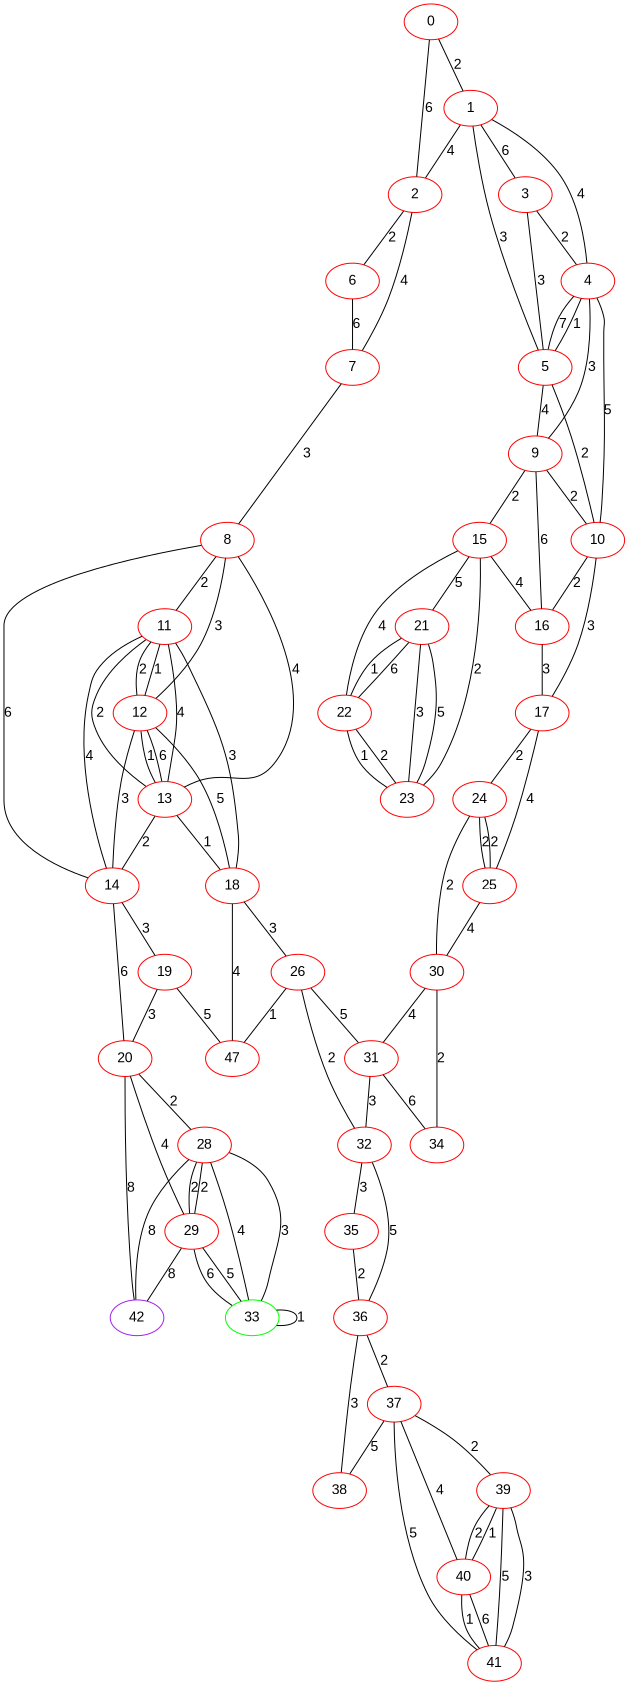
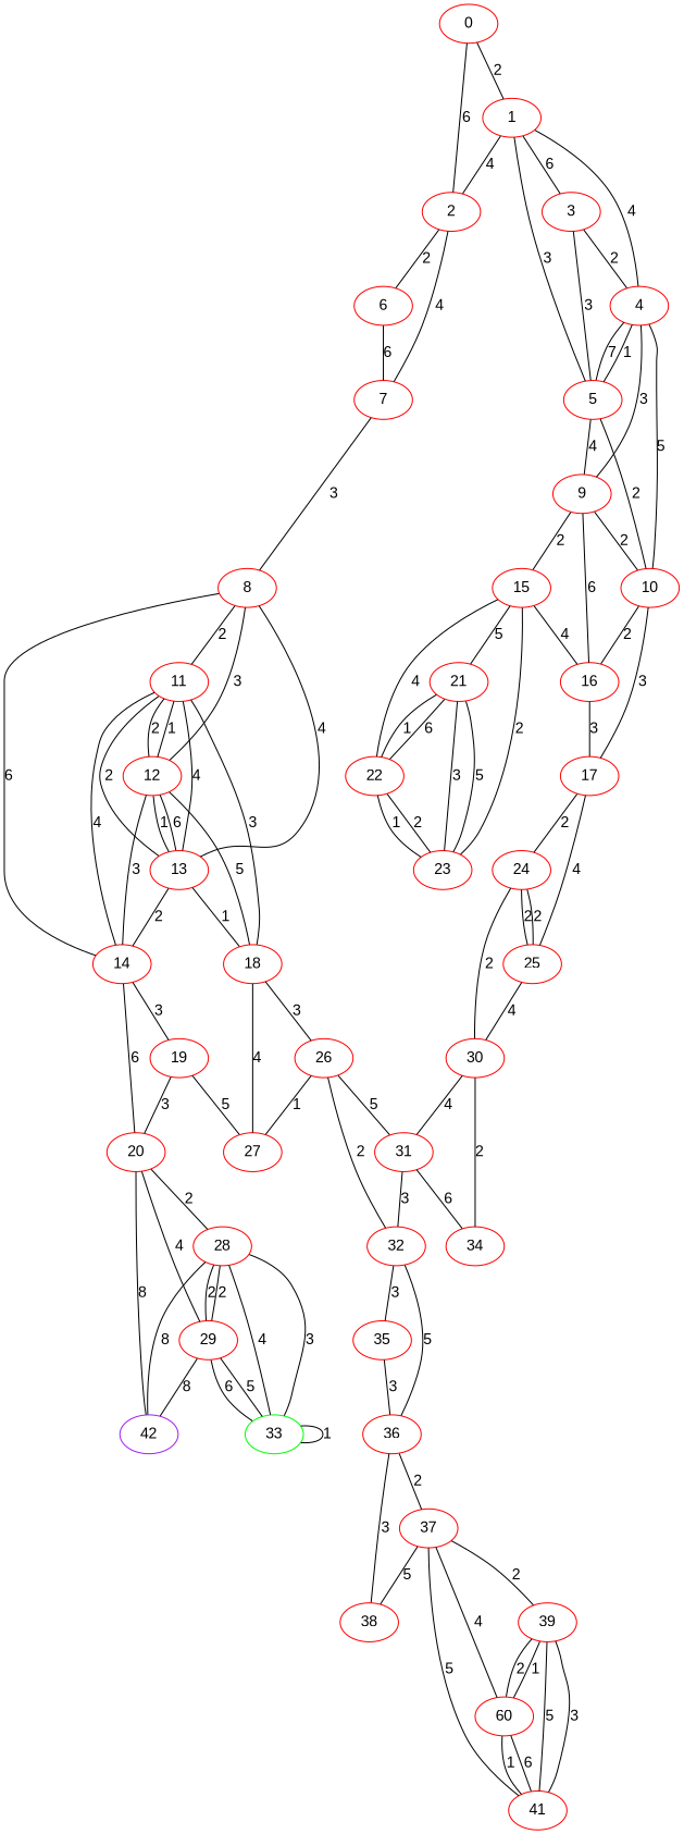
  graph {
    fontname="Liberation Sans"
    node [color=red fontname="Liberation Sans" weight=1]
    edge [fontname="Liberation Sans"]
    0
    1
    2
    3
    4
    5
    6
    7
    9
    10
    8
    15
    16
    17
    11
    12
    13
    14
    18
    19
    20
    21
    22
    23
    24
    25
    26
-   27 [label=47]
+   27
    28
    29
    42 [color=purple weight=4]
    30
    31
    32
    33 [color=green weight=2]
    34
    35
    36
    37
    38
    39
-   40
+   40 [label=60]
    41
    0 -- 1 [label=2]
    0 -- 2 [label=6]
    1 -- 2 [label=4]
    1 -- 3 [label=6]
    1 -- 4 [label=4]
    1 -- 5 [label=3]
    2 -- 6 [label=2]
    2 -- 7 [label=4]
    3 -- 4 [label=2]
    3 -- 5 [label=3]
    4 -- 5 [label=1]
    4 -- 5 [label=7]
    4 -- 9 [label=3]
    4 -- 10 [label=5]
    5 -- 9 [label=4]
    5 -- 10 [label=2]
    6 -- 7 [label=6]
    7 -- 8 [label=3]
    9 -- 10 [label=2]
    9 -- 15 [label=2]
    9 -- 16 [label=6]
    10 -- 16 [label=2]
    10 -- 17 [label=3]
    8 -- 11 [label=2]
    8 -- 12 [label=3]
    8 -- 13 [label=4]
    8 -- 14 [label=6]
    15 -- 16 [label=4]
    15 -- 21 [label=5]
    15 -- 22 [label=4]
    15 -- 23 [label=2]
    16 -- 17 [label=3]
    17 -- 24 [label=2]
    17 -- 25 [label=4]
    11 -- 12 [label=2]
    11 -- 12 [label=1]
    11 -- 13 [label=4]
    11 -- 13 [label=2]
    11 -- 14 [label=4]
    11 -- 18 [label=3]
    12 -- 13 [label=6]
    12 -- 13 [label=1]
    12 -- 14 [label=3]
    12 -- 18 [label=5]
    13 -- 14 [label=2]
    13 -- 18 [label=1]
    14 -- 19 [label=3]
    14 -- 20 [label=6]
    18 -- 26 [label=3]
    18 -- 27 [label=4]
    19 -- 20 [label=3]
    19 -- 27 [label=5]
    20 -- 28 [label=2]
    20 -- 29 [label=4]
    20 -- 42 [label=8]
    21 -- 22 [label=1]
    21 -- 22 [label=6]
    21 -- 23 [label=3]
    21 -- 23 [label=5]
    22 -- 23 [label=2]
    22 -- 23 [label=1]
    24 -- 25 [label=2]
    24 -- 25 [label=2]
    24 -- 30 [label=2]
    25 -- 30 [label=4]
    26 -- 27 [label=1]
    26 -- 31 [label=5]
    26 -- 32 [label=2]
    28 -- 29 [label=2]
    28 -- 29 [label=2]
    28 -- 42 [label=8]
    28 -- 33 [label=3]
    28 -- 33 [label=4]
    29 -- 42 [label=8]
    29 -- 33 [label=5]
    29 -- 33 [label=6]
    30 -- 31 [label=4]
    30 -- 34 [label=2]
    31 -- 32 [label=3]
    31 -- 34 [label=6]
    32 -- 35 [label=3]
    32 -- 36 [label=5]
    33 -- 33 [label=1]
-   35 -- 36 [label=2]
+   35 -- 36 [label=3]
    36 -- 37 [label=2]
    36 -- 38 [label=3]
    37 -- 38 [label=5]
    37 -- 39 [label=2]
    37 -- 40 [label=4]
    37 -- 41 [label=5]
    39 -- 40 [label=1]
    39 -- 40 [label=2]
    39 -- 41 [label=5]
    39 -- 41 [label=3]
    40 -- 41 [label=6]
    40 -- 41 [label=1]
  }
